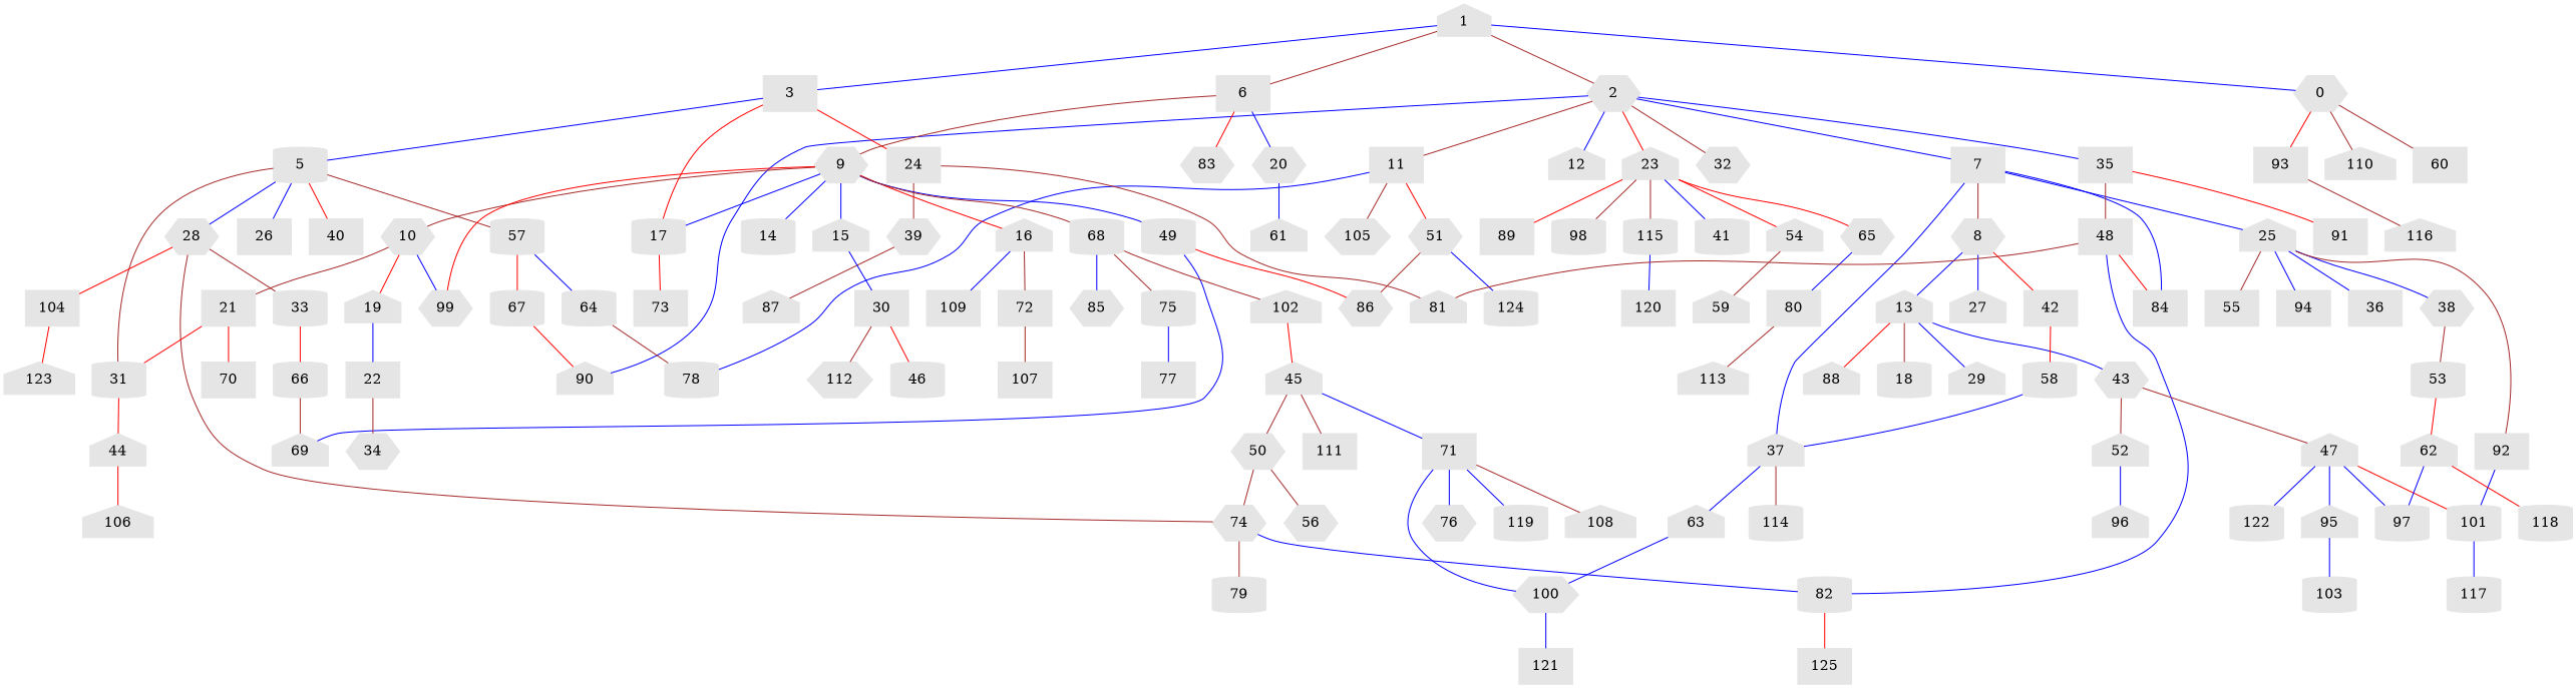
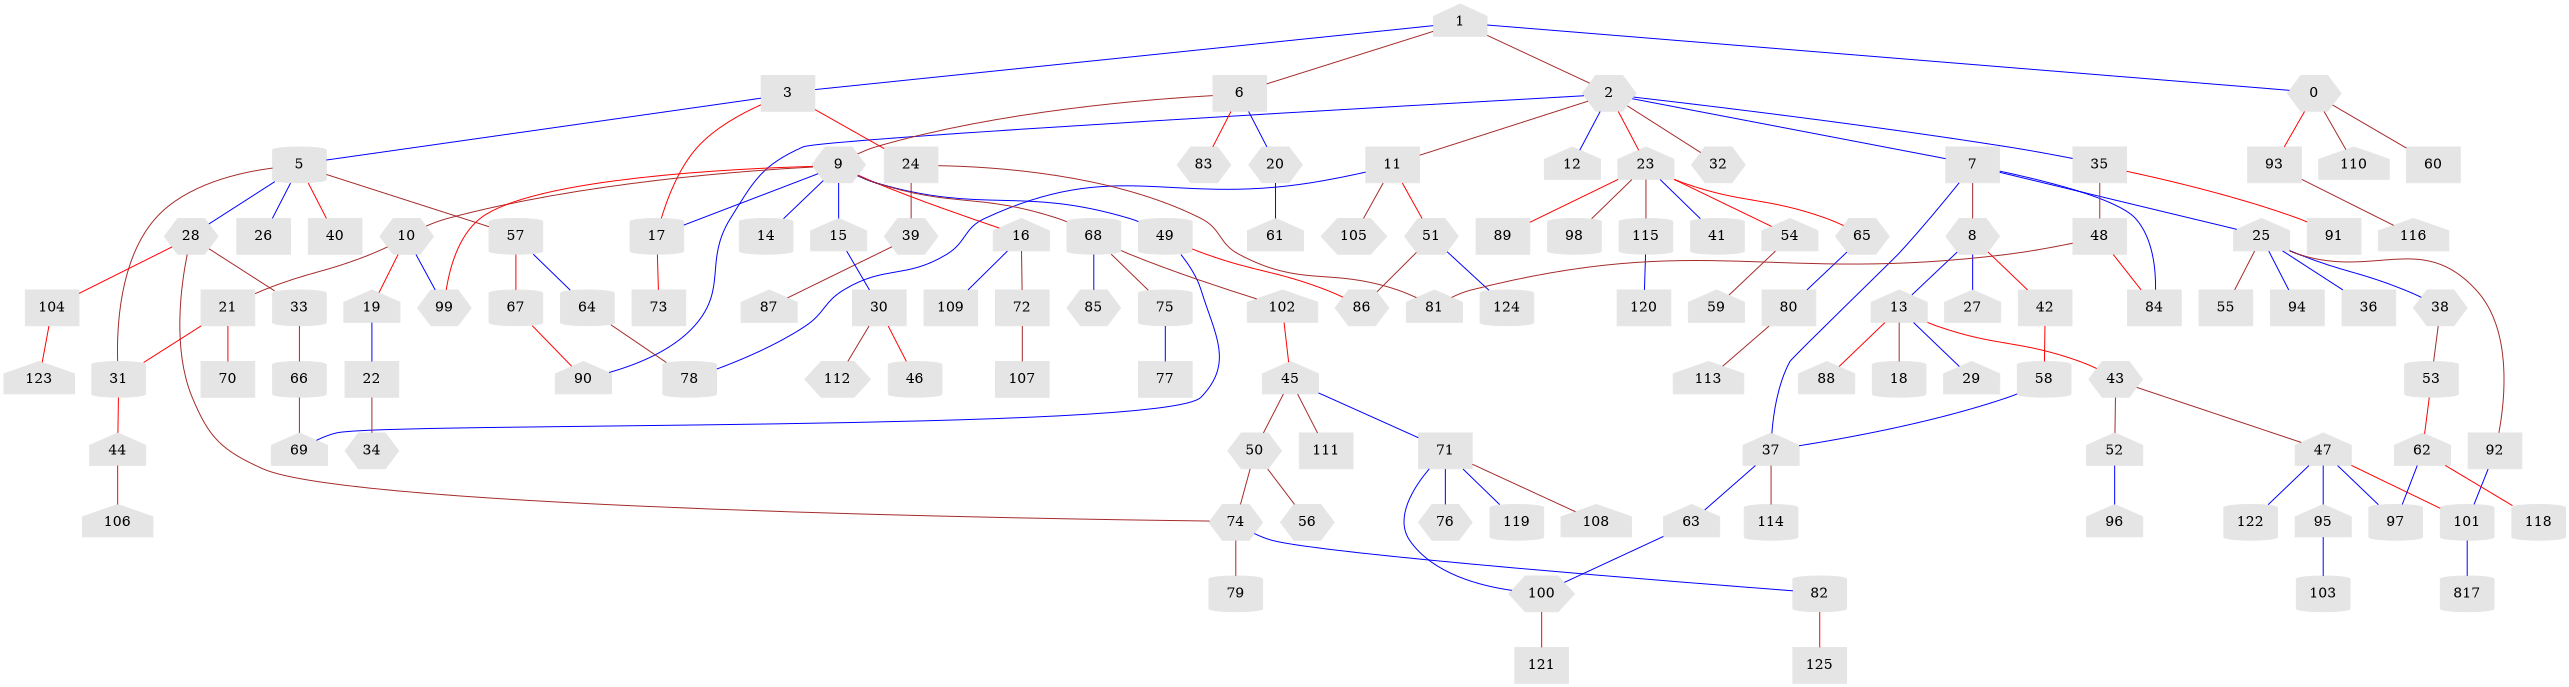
  graph {
    node [color=gray90 shape=box style=filled]
    edge [color=blue]
    1 [shape=house]
    2 [shape=hexagon]
    3
    n4 [label=0 shape=hexagon]
    6
    7
    11
    12 [shape=house]
    23 [shape=house]
    32 [shape=hexagon]
    35
    90 [shape=house]
    5 [shape=cylinder]
    17 [shape=cylinder]
    24
    60
    93
    110 [shape=house]
    9 [shape=hexagon]
    20 [shape=hexagon]
    83 [shape=hexagon]
    8 [shape=hexagon]
    25 [shape=house]
    37 [shape=house]
    84
    51 [shape=hexagon]
    78 [shape=cylinder]
    105 [shape=hexagon]
    41 [shape=cylinder]
    54 [shape=house]
    65 [shape=hexagon]
    89
    98 [shape=cylinder]
    115 [shape=cylinder]
    48
    91
    26
    28 [shape=hexagon]
    31 [shape=cylinder]
    40
    57 [shape=cylinder]
    73
    39 [shape=hexagon]
    81 [shape=house]
    116 [shape=house]
    33 [shape=cylinder]
    74 [shape=hexagon]
    104
    44 [shape=house]
    64 [shape=cylinder]
    67 [shape=cylinder]
    10 [shape=hexagon]
    14 [shape=cylinder]
    15 [shape=house]
    16 [shape=house]
    49 [shape=cylinder]
    68 [shape=cylinder]
    99 [shape=hexagon]
    61 [shape=house]
    13 [shape=house]
    27 [shape=house]
    42
    36
    38 [shape=hexagon]
    55
    92
    94
    63 [shape=house]
    114 [shape=cylinder]
    18 [shape=cylinder]
    29 [shape=house]
    43 [shape=hexagon]
    88 [shape=house]
    58 [shape=cylinder]
    19 [shape=house]
    21
    30
    72
    109
    69 [shape=house]
    86 [shape=hexagon]
    75 [shape=cylinder]
    85 [shape=hexagon]
    102 [shape=house]
    22
    70
    124 [shape=cylinder]
    47 [shape=house]
    52 [shape=house]
    46 [shape=cylinder]
    112 [shape=hexagon]
    107
    34 [shape=hexagon]
    45 [shape=house]
    50 [shape=hexagon]
    71
    111
    59 [shape=house]
    80
    120
    87 [shape=house]
    53 [shape=cylinder]
    101 [shape=cylinder]
    66 [shape=cylinder]
    82 [shape=cylinder]
    79 [shape=cylinder]
    123 [shape=house]
    106 [shape=house]
    100 [shape=hexagon]
    62 [shape=house]
    95 [shape=house]
    97 [shape=cylinder]
    122 [shape=cylinder]
    96 [shape=house]
    56 [shape=hexagon]
    76 [shape=hexagon]
    119 [shape=cylinder]
    108 [shape=house]
    103 [shape=cylinder]
-   117 [shape=cylinder]
+   117 [shape=cylinder label=817]
    125
    118 [shape=cylinder]
    121
    113 [shape=house]
    77
    1 -- 2 [color=brown]
    1 -- 3
    1 -- n4
    1 -- 6 [color=brown]
    2 -- 7
    2 -- 11 [color=brown]
    2 -- 12
    2 -- 23 [color=red]
    2 -- 32 [color=brown]
    2 -- 35
    2 -- 90
    3 -- 5
    3 -- 17 [color=red]
    3 -- 24 [color=red]
    n4 -- 60 [color=brown]
    n4 -- 93 [color=red]
    n4 -- 110 [color=brown]
    6 -- 9 [color=brown]
    6 -- 20
    6 -- 83 [color=red]
    7 -- 8 [color=brown]
    7 -- 25
    7 -- 37
    7 -- 84
    11 -- 51 [color=red]
    11 -- 78
    11 -- 105 [color=brown]
    23 -- 41
    23 -- 54 [color=red]
    23 -- 65 [color=red]
    23 -- 89 [color=red]
    23 -- 98 [color=brown]
    23 -- 115 [color=brown]
    35 -- 48 [color=brown]
    35 -- 91 [color=red]
    5 -- 26
    5 -- 28
    5 -- 31 [color=brown]
    5 -- 40 [color=red]
    5 -- 57 [color=brown]
    17 -- 73 [color=red]
    24 -- 39 [color=brown]
    24 -- 81 [color=brown]
    93 -- 116 [color=brown]
    9 -- 17
    9 -- 10 [color=brown]
    9 -- 14
    9 -- 15
    9 -- 16 [color=red]
    9 -- 49
    9 -- 68 [color=brown]
    9 -- 99 [color=red]
    20 -- 61
    8 -- 13
    8 -- 27
    8 -- 42 [color=red]
    25 -- 36
    25 -- 38
    25 -- 55 [color=brown]
    25 -- 92 [color=brown]
    25 -- 94
    37 -- 63
    37 -- 114 [color=brown]
    51 -- 86 [color=brown]
    51 -- 124
    54 -- 59 [color=brown]
    65 -- 80
    115 -- 120
    48 -- 84 [color=red]
    48 -- 81 [color=brown]
-   48 -- 82
    28 -- 33 [color=brown]
    28 -- 74 [color=brown]
    28 -- 104 [color=red]
    31 -- 44 [color=red]
    57 -- 64
    57 -- 67 [color=red]
    39 -- 87 [color=brown]
    33 -- 66 [color=red]
    74 -- 82
    74 -- 79 [color=brown]
    104 -- 123 [color=red]
    44 -- 106 [color=red]
    64 -- 78 [color=brown]
    67 -- 90 [color=red]
    10 -- 99
    10 -- 19 [color=red]
    10 -- 21 [color=brown]
    15 -- 30
    16 -- 72 [color=brown]
    16 -- 109
    49 -- 69
    49 -- 86 [color=red]
    68 -- 75 [color=brown]
    68 -- 85
    68 -- 102 [color=brown]
    13 -- 18 [color=brown]
    13 -- 29
-   13 -- 43
+   13 -- 43 [color=red]
    13 -- 88 [color=red]
    42 -- 58 [color=red]
    38 -- 53 [color=brown]
    92 -- 101
    63 -- 100
    43 -- 47 [color=brown]
    43 -- 52 [color=brown]
    58 -- 37
    19 -- 22
    21 -- 31 [color=red]
    21 -- 70 [color=red]
    30 -- 46 [color=red]
    30 -- 112 [color=brown]
    72 -- 107 [color=brown]
    75 -- 77
    102 -- 45 [color=red]
    22 -- 34 [color=brown]
    47 -- 101 [color=red]
    47 -- 95
    47 -- 97
    47 -- 122
    52 -- 96
    45 -- 50 [color=brown]
    45 -- 71
    45 -- 111 [color=brown]
    50 -- 74 [color=brown]
    50 -- 56 [color=brown]
    71 -- 100
    71 -- 76
    71 -- 119
    71 -- 108 [color=brown]
    80 -- 113 [color=brown]
    53 -- 62 [color=red]
    101 -- 117
    66 -- 69 [color=brown]
    82 -- 125 [color=red]
-   100 -- 121
+   100 -- 121 [color=red]
    62 -- 97
    62 -- 118 [color=red]
    95 -- 103
  }
